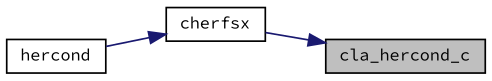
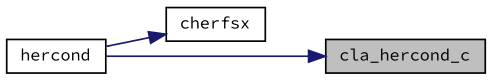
  digraph {
    fontname="Source Code Pro"
    rankdir=RL
    node [color=black fillcolor=white fontname="Source Code Pro" fontsize=10 shape=record style=filled]
    edge [color=midnightblue dir=back fontname="Source Code Pro" fontsize=10 labelfontname=Helvetica labelfontsize=10 style=solid]
    n1 [fillcolor=grey75 fontcolor=black height=0.2 label=cla_hercond_c width=0.4]
    n2 [height=0.2 label=cherfsx width=0.4]
    n3 [height=0.2 label=hercond width=0.4]
-   n1 -> n2
+   n1 -> n3
    n2 -> n3
  }
